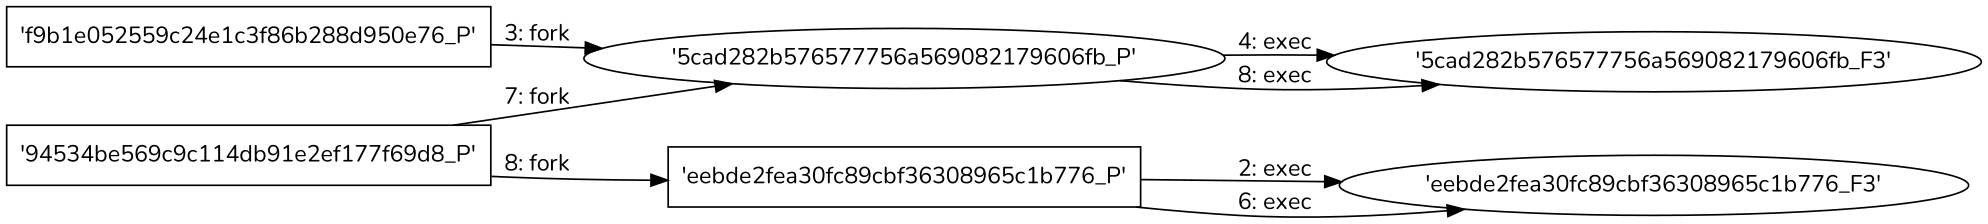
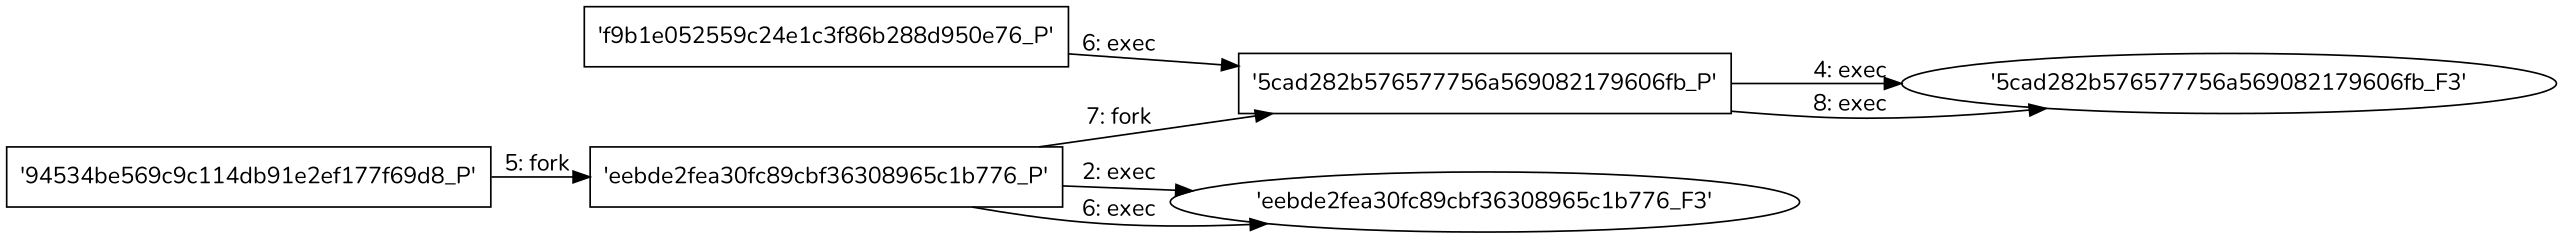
  digraph {
    engine=neato
    fixedsize=false
    fontname=Nunito
    fontsize=10
    nodesep=0.3
    rankdir=LR
    ranksep=0
    splines=true
    node [fontname=Nunito node_type=Process shape=box]
    edge [fontname=Nunito]
    "'f9b1e052559c24e1c3f86b288d950e76_P'"
-   "'5cad282b576577756a569082179606fb_P'" [shape=ellipse]
+   "'5cad282b576577756a569082179606fb_P'"
    "'eebde2fea30fc89cbf36308965c1b776_F3'" [node_type=File shape=ellipse]
    "'eebde2fea30fc89cbf36308965c1b776_P'"
    "'5cad282b576577756a569082179606fb_F3'" [node_type=File shape=ellipse]
    "'94534be569c9c114db91e2ef177f69d8_P'"
-   "'f9b1e052559c24e1c3f86b288d950e76_P'" -> "'5cad282b576577756a569082179606fb_P'" [label="3: fork"]
+   "'f9b1e052559c24e1c3f86b288d950e76_P'" -> "'5cad282b576577756a569082179606fb_P'" [label="6: exec"]
    "'5cad282b576577756a569082179606fb_P'" -> "'5cad282b576577756a569082179606fb_F3'" [label="4: exec"]
    "'5cad282b576577756a569082179606fb_P'" -> "'5cad282b576577756a569082179606fb_F3'" [label="8: exec"]
    "'eebde2fea30fc89cbf36308965c1b776_P'" -> "'eebde2fea30fc89cbf36308965c1b776_F3'" [label="2: exec"]
    "'eebde2fea30fc89cbf36308965c1b776_P'" -> "'eebde2fea30fc89cbf36308965c1b776_F3'" [label="6: exec"]
-   "'94534be569c9c114db91e2ef177f69d8_P'" -> "'5cad282b576577756a569082179606fb_P'" [label="7: fork"]
-   "'94534be569c9c114db91e2ef177f69d8_P'" -> "'eebde2fea30fc89cbf36308965c1b776_P'" [label="8: fork"]
+   "'eebde2fea30fc89cbf36308965c1b776_P'" -> "'5cad282b576577756a569082179606fb_P'" [label="7: fork"]
+   "'94534be569c9c114db91e2ef177f69d8_P'" -> "'eebde2fea30fc89cbf36308965c1b776_P'" [label="5: fork"]
  }
